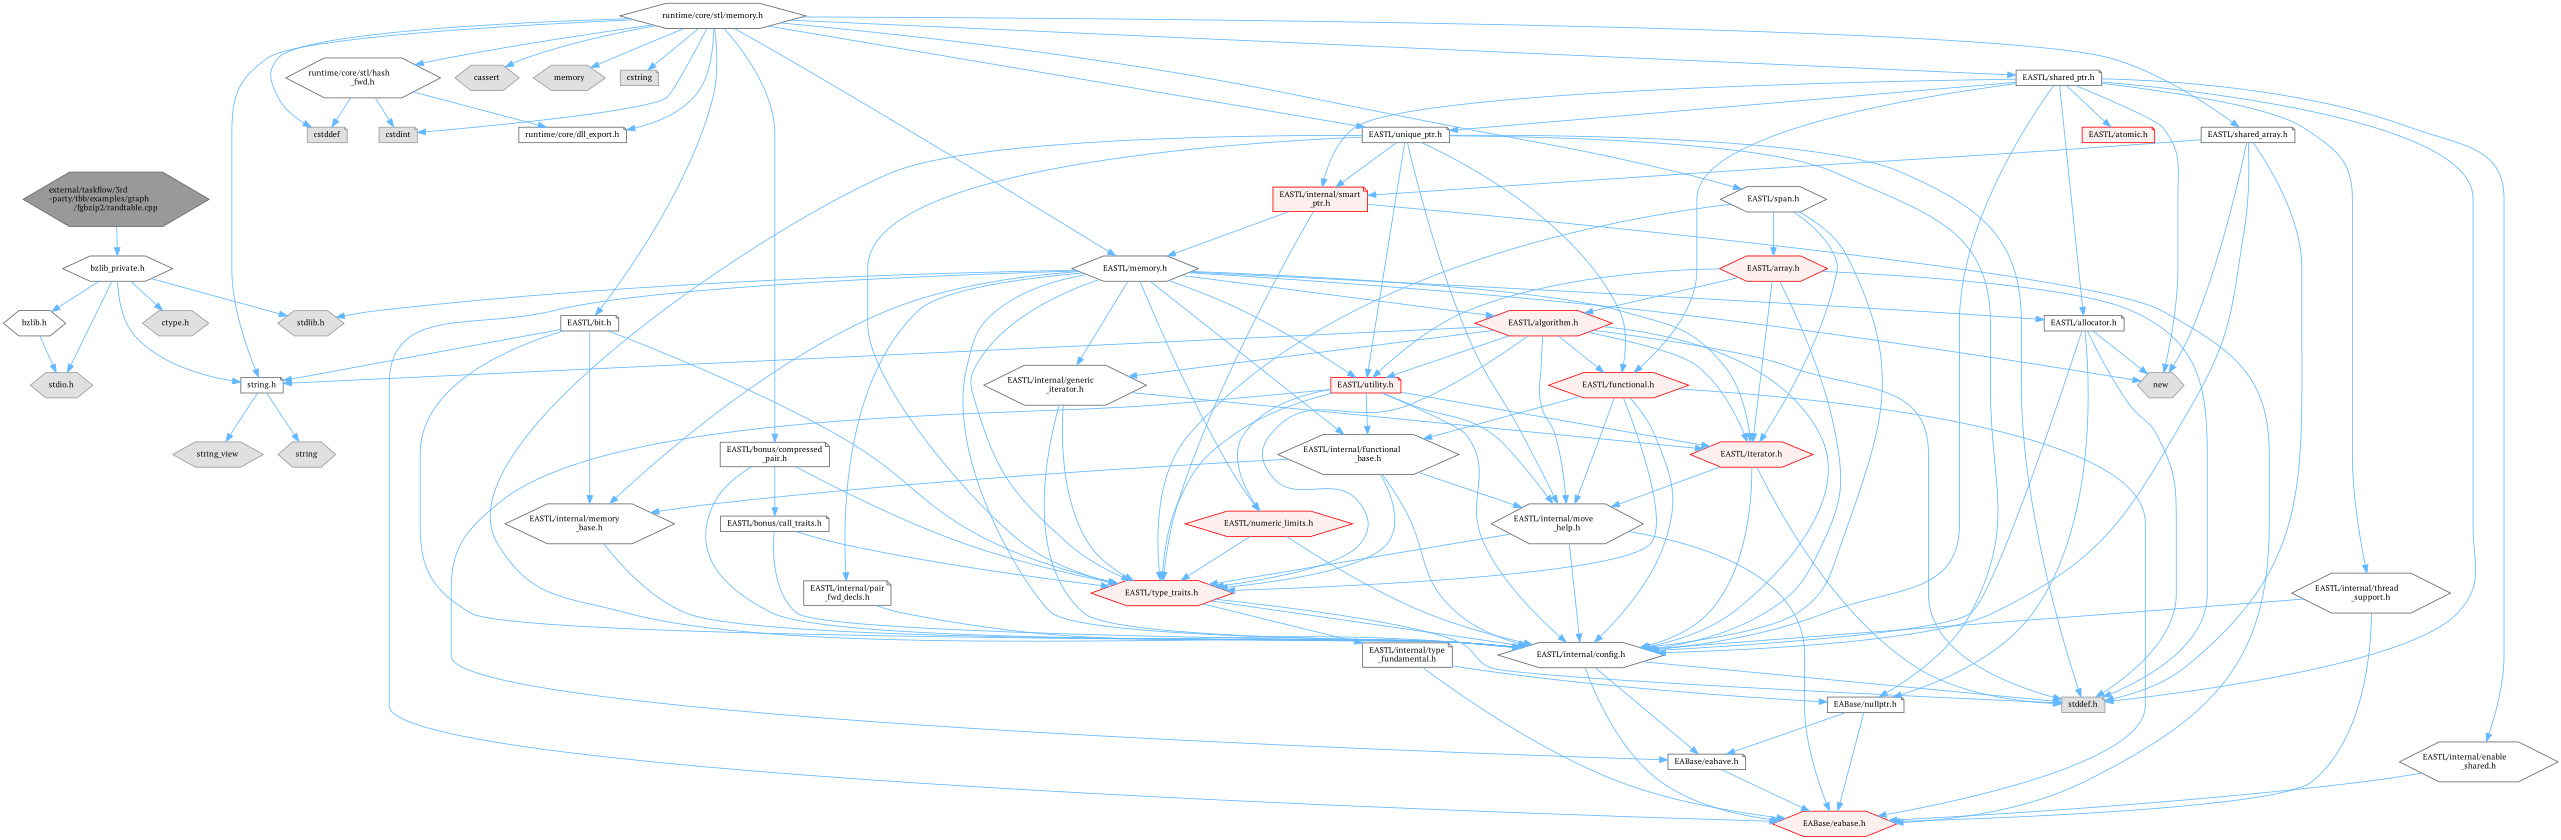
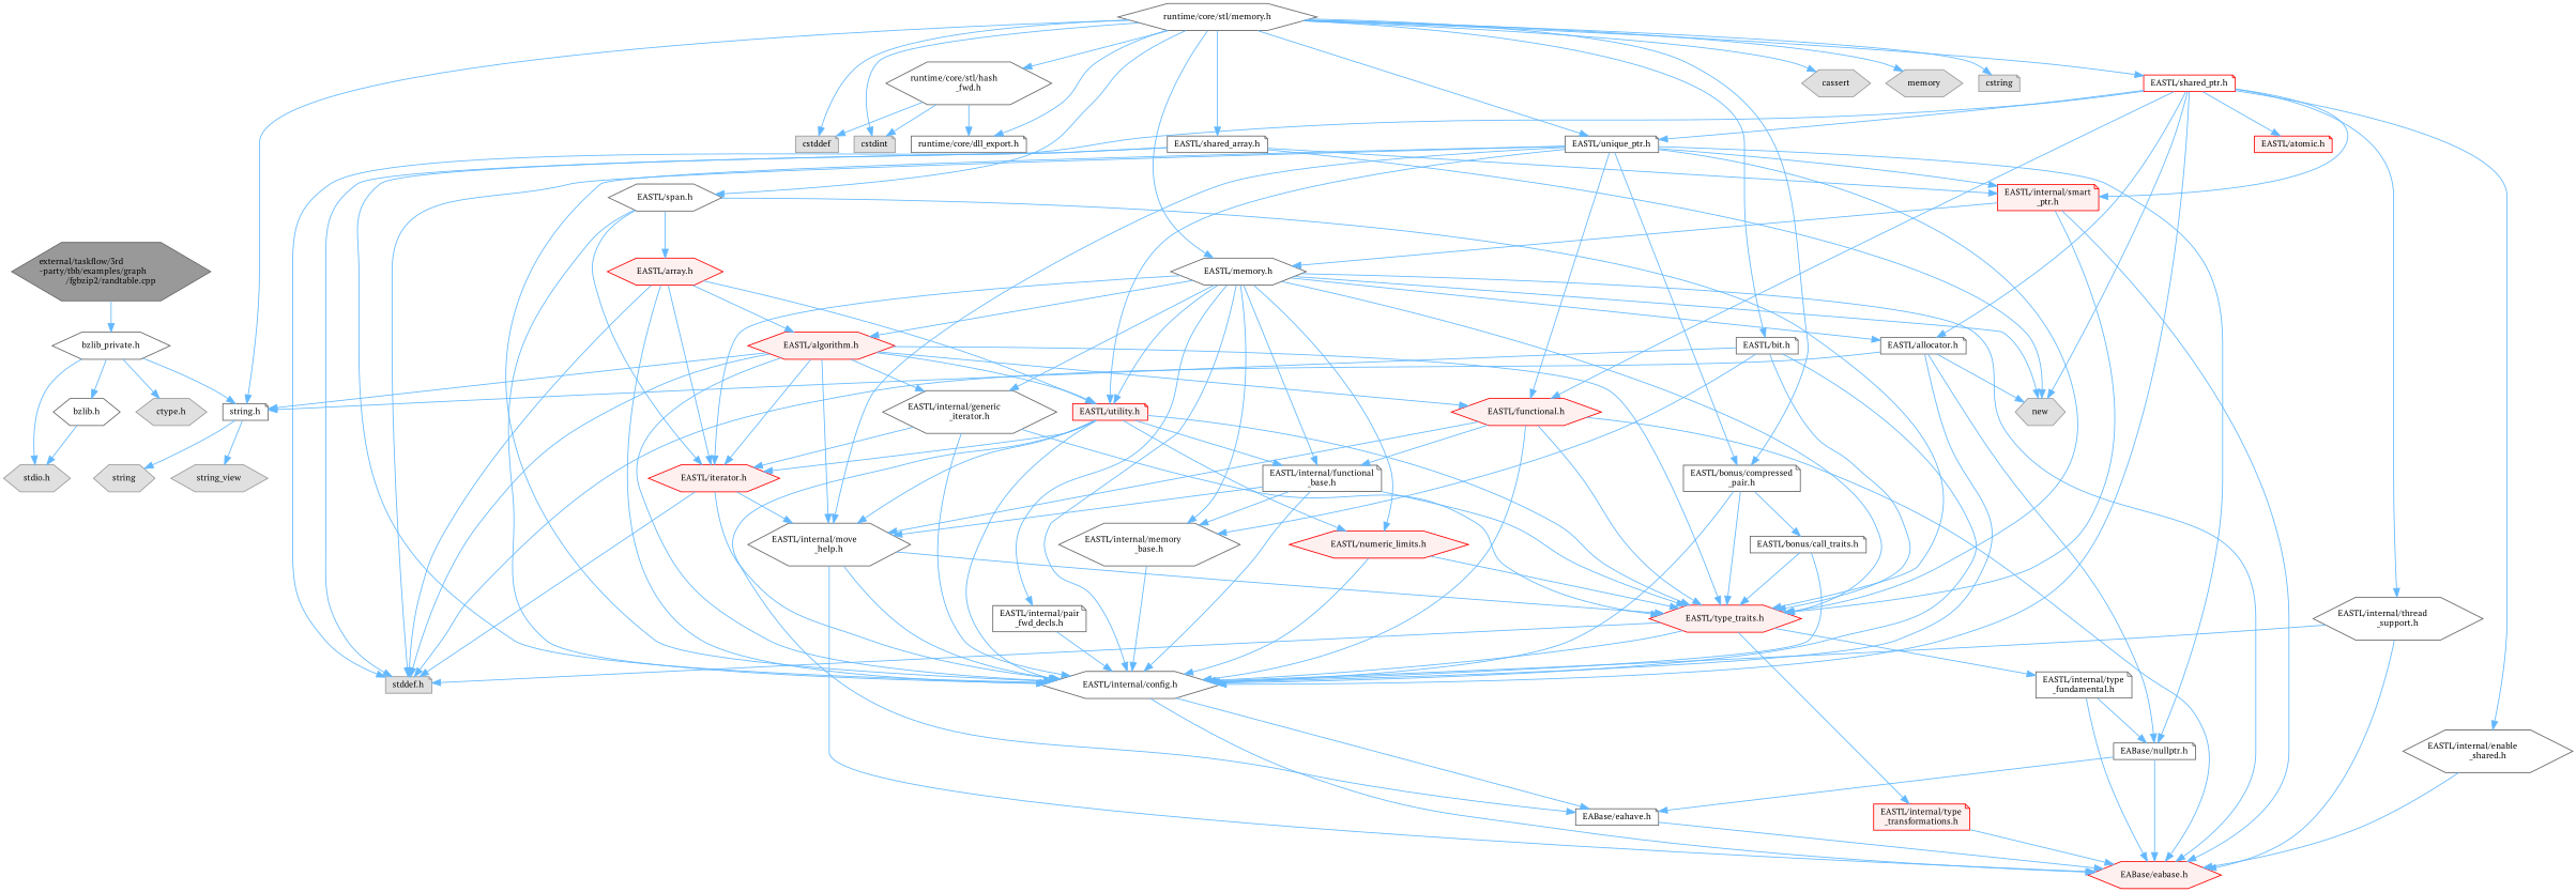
  digraph {
    fontname="PT Serif"
    node [color=grey40 fillcolor=white fontname="PT Serif" fontsize=10 shape=hexagon style=filled]
    edge [color=steelblue1 fontname="PT Serif" fontsize=10 labelfontname=Helvetica labelfontsize=10 style=solid]
    n1 [color=gray40 fillcolor=grey60 fontcolor=black height=0.2 label="external/taskflow/3rd\l-party/tbb/examples/graph\l/fgbzip2/randtable.cpp" width=0.4]
    n2 [height=0.2 label="bzlib_private.h" width=0.4]
-   n3 [color=grey60 fillcolor="#E0E0E0" height=0.2 label="stdlib.h" width=0.4]
    n4 [color=grey60 fillcolor="#E0E0E0" height=0.2 label="stdio.h" width=0.4]
    n5 [color=grey60 fillcolor="#E0E0E0" height=0.2 label="ctype.h" width=0.4]
    n6 [height=0.2 label="string.h" shape=note width=0.4]
    n7 [height=0.2 label="bzlib.h" width=0.4]
    n8 [color=grey60 fillcolor="#E0E0E0" height=0.2 label=string width=0.4]
    n9 [color=grey60 fillcolor="#E0E0E0" height=0.2 label=string_view width=0.4]
    n10 [height=0.2 label="runtime/core/stl/memory.h" width=0.4]
    n11 [color=grey60 fillcolor="#E0E0E0" height=0.2 label=cstddef shape=note width=0.4]
    n12 [color=grey60 fillcolor="#E0E0E0" height=0.2 label=cstdint shape=note width=0.4]
    n13 [color=grey60 fillcolor="#E0E0E0" height=0.2 label=cassert width=0.4]
    n14 [color=grey60 fillcolor="#E0E0E0" height=0.2 label=memory width=0.4]
    n15 [color=grey60 fillcolor="#E0E0E0" height=0.2 label=cstring shape=note width=0.4]
    n16 [height=0.2 label="EASTL/bit.h" shape=note width=0.4]
    n17 [height=0.2 label="EASTL/memory.h" width=0.4]
    n18 [height=0.2 label="EASTL/shared_array.h" shape=note width=0.4]
    n19 [height=0.2 label="EASTL/unique_ptr.h" shape=note width=0.4]
    n20 [height=0.2 label="EASTL/bonus/compressed\l_pair.h" shape=note width=0.4]
-   n21 [height=0.2 label="EASTL/shared_ptr.h" shape=note width=0.4]
+   n21 [color=red height=0.2 label="EASTL/shared_ptr.h" shape=note width=0.4]
    n22 [height=0.2 label="EASTL/span.h" width=0.4]
    n23 [height=0.2 label="runtime/core/dll_export.h" shape=note width=0.4]
    n24 [height=0.2 label="runtime/core/stl/hash\l_fwd.h" width=0.4]
    n25 [height=0.2 label="EASTL/internal/config.h" width=0.4]
    n26 [height=0.2 label="EASTL/internal/memory\l_base.h" width=0.4]
    n27 [color=red fillcolor="#FFF0F0" height=0.2 label="EASTL/type_traits.h" width=0.4]
    n28 [color=red fillcolor="#FFF0F0" height=0.2 label="EABase/eabase.h" width=0.4]
    n29 [height=0.2 label="EASTL/internal/generic\l_iterator.h" width=0.4]
    n30 [color=red fillcolor="#FFF0F0" height=0.2 label="EASTL/iterator.h" width=0.4]
    n31 [height=0.2 label="EASTL/internal/pair\l_fwd_decls.h" shape=note width=0.4]
-   n32 [height=0.2 label="EASTL/internal/functional\l_base.h" width=0.4]
+   n32 [height=0.2 label="EASTL/internal/functional\l_base.h" shape=note width=0.4]
    n33 [color=red fillcolor="#FFF0F0" height=0.2 label="EASTL/algorithm.h" width=0.4]
    n34 [color=red fillcolor="#FFF0F0" height=0.2 label="EASTL/utility.h" shape=note width=0.4]
    n35 [color=red fillcolor="#FFF0F0" height=0.2 label="EASTL/numeric_limits.h" width=0.4]
    n36 [height=0.2 label="EASTL/allocator.h" shape=note width=0.4]
    n37 [color=grey60 fillcolor="#E0E0E0" height=0.2 label=new width=0.4]
    n38 [color=grey60 fillcolor="#E0E0E0" height=0.2 label="stddef.h" shape=note width=0.4]
    n39 [color=red fillcolor="#FFF0F0" height=0.2 label="EASTL/internal/smart\l_ptr.h" shape=note width=0.4]
    n40 [height=0.2 label="EABase/nullptr.h" shape=note width=0.4]
    n41 [height=0.2 label="EASTL/internal/move\l_help.h" width=0.4]
    n42 [color=red fillcolor="#FFF0F0" height=0.2 label="EASTL/functional.h" width=0.4]
    n43 [height=0.2 label="EASTL/bonus/call_traits.h" shape=note width=0.4]
    n44 [height=0.2 label="EASTL/internal/thread\l_support.h" width=0.4]
    n45 [color=red fillcolor="#FFF0F0" height=0.2 label="EASTL/atomic.h" shape=note width=0.4]
    n46 [height=0.2 label="EASTL/internal/enable\l_shared.h" width=0.4]
    n47 [color=red fillcolor="#FFF0F0" height=0.2 label="EASTL/array.h" width=0.4]
    n48 [height=0.2 label="EABase/eahave.h" shape=note width=0.4]
    n49 [height=0.2 label="EASTL/internal/type\l_fundamental.h" shape=note width=0.4]
+   n50 [color=red fillcolor="#FFF0F0" height=0.2 label="EASTL/internal/type\l_transformations.h" shape=note width=0.4]
    n1 -> n2
-   n2 -> n3
    n2 -> n4
    n2 -> n5
    n2 -> n6
    n2 -> n7
    n6 -> n8
    n6 -> n9
    n7 -> n4
    n10 -> n6
    n10 -> n11
    n10 -> n12
    n10 -> n13
    n10 -> n14
    n10 -> n15
    n10 -> n16
    n10 -> n17
    n10 -> n18
    n10 -> n19
    n10 -> n20
    n10 -> n21
    n10 -> n22
    n10 -> n23
    n10 -> n24
    n16 -> n6
    n16 -> n25
    n16 -> n26
    n16 -> n27
-   n17 -> n3
    n17 -> n25
    n17 -> n26
    n17 -> n27
    n17 -> n28
    n17 -> n29
    n17 -> n30
    n17 -> n31
    n17 -> n32
    n17 -> n33
    n17 -> n34
    n17 -> n35
    n17 -> n36
    n17 -> n37
    n18 -> n25
    n18 -> n37
    n18 -> n38
    n18 -> n39
+   n19 -> n20
    n19 -> n25
    n19 -> n27
    n19 -> n34
    n19 -> n38
    n19 -> n39
    n19 -> n40
    n19 -> n41
    n19 -> n42
    n20 -> n25
    n20 -> n27
    n20 -> n43
    n21 -> n19
    n21 -> n25
    n21 -> n36
    n21 -> n37
    n21 -> n38
    n21 -> n39
    n21 -> n42
    n21 -> n44
    n21 -> n45
    n21 -> n46
    n22 -> n25
    n22 -> n27
    n22 -> n30
    n22 -> n47
    n24 -> n11
    n24 -> n12
    n24 -> n23
    n25 -> n28
-   n25 -> n38
    n25 -> n48
    n26 -> n25
    n27 -> n25
    n27 -> n38
    n27 -> n49
+   n27 -> n50
    n29 -> n25
    n29 -> n27
    n29 -> n30
    n30 -> n25
    n30 -> n38
    n30 -> n41
    n31 -> n25
    n32 -> n25
    n32 -> n26
    n32 -> n27
    n32 -> n41
    n33 -> n6
    n33 -> n25
    n33 -> n27
    n33 -> n29
    n33 -> n30
    n33 -> n34
    n33 -> n38
    n33 -> n41
    n33 -> n42
    n34 -> n25
    n34 -> n27
    n34 -> n30
    n34 -> n32
    n34 -> n35
    n34 -> n41
    n34 -> n48
    n35 -> n25
    n35 -> n27
    n36 -> n25
    n36 -> n37
    n36 -> n38
    n36 -> n40
    n39 -> n17
    n39 -> n27
    n39 -> n28
    n40 -> n28
    n40 -> n48
    n41 -> n25
    n41 -> n27
    n41 -> n28
    n42 -> n25
    n42 -> n27
    n42 -> n28
    n42 -> n32
    n42 -> n41
    n43 -> n25
    n43 -> n27
    n44 -> n25
    n44 -> n28
    n46 -> n28
    n47 -> n25
    n47 -> n30
    n47 -> n33
    n47 -> n34
    n47 -> n38
    n48 -> n28
    n49 -> n28
    n49 -> n40
+   n50 -> n28
  }
